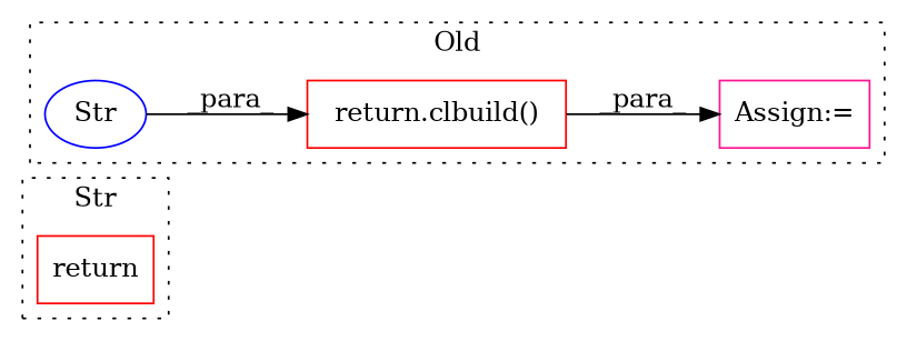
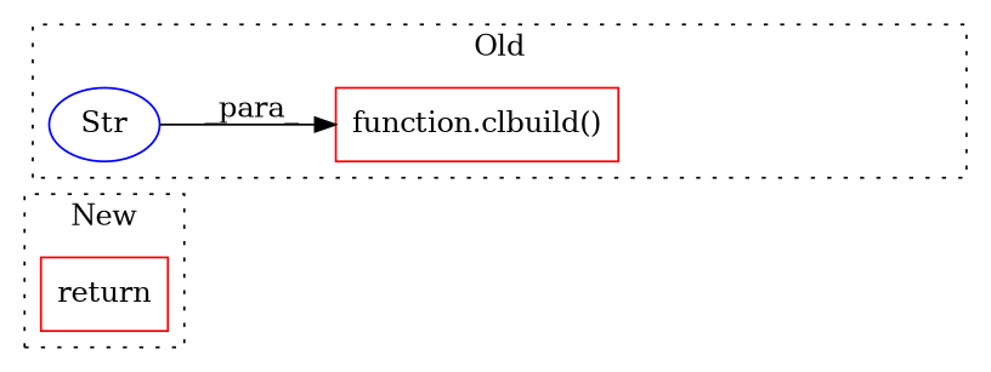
  digraph {
    rankdir=LR
    node [shape=box color=red]
    n1 [a=93 l=7 label=return s=5735]
-   n2 [a=75 l="8,1" label="return.clbuild()" s="5833,6781"]
+   n2 [a=75 l="8,1" label="function.clbuild()" s="5833,6781"]
    n3 [a=66 l=932 label=Str s=5849 shape=ellipse color=blue]
-   n4 [a=68 l=3 label="Assign:=" s=5830 color=deeppink]
    subgraph cluster_1 {
-     label=Str
+     label=New
      style=dotted
      n1
    }
    subgraph cluster_2 {
      label=Old
      style=dotted
      n2
      n3
-     n4
    }
-   n2 -> n4 [label=_para_]
    n3 -> n2 [label=_para_]
  }
